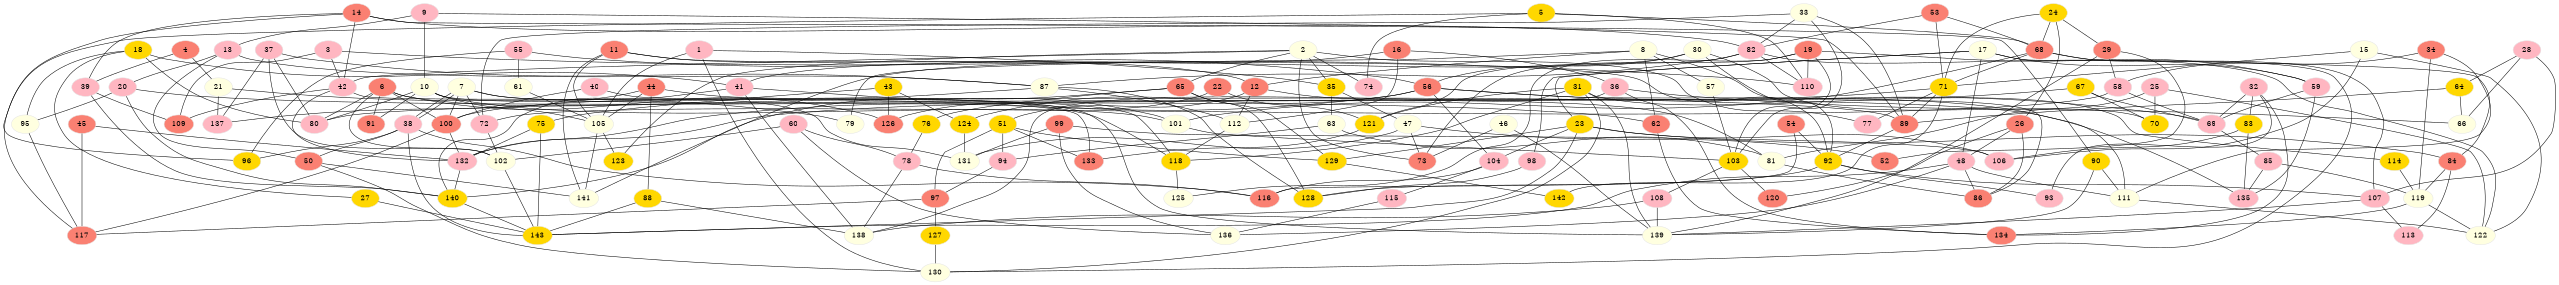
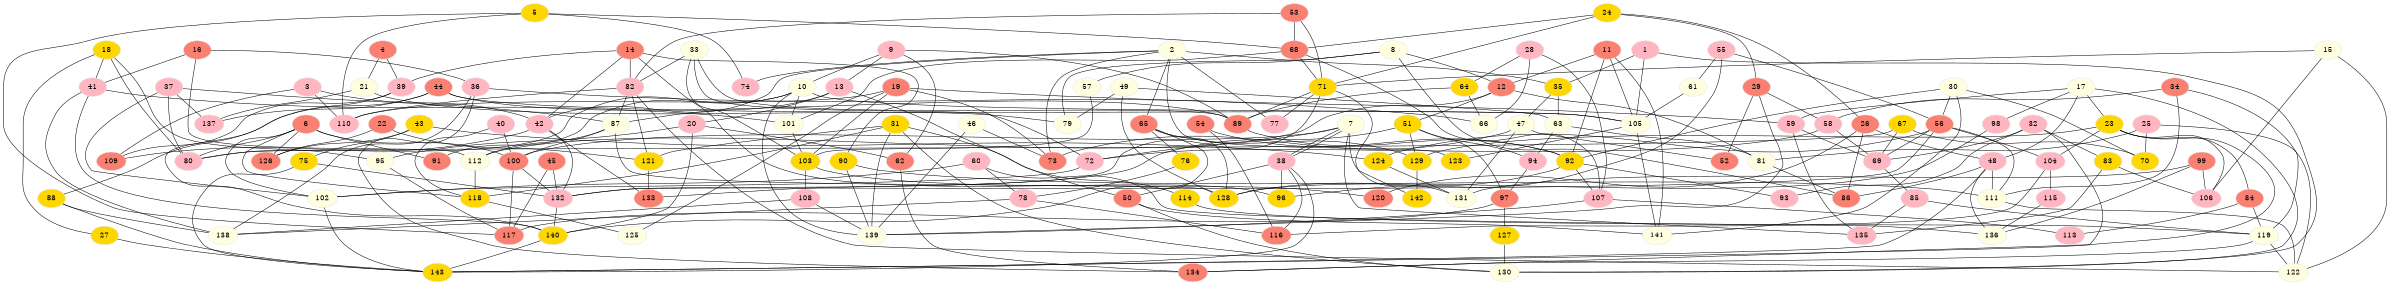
  graph {
    node [color=gray90 fillcolor=lightpink style=filled]
    35 [fillcolor=gold]
    1
    105 [fillcolor=lightyellow]
    130 [fillcolor=lightyellow]
    47 [fillcolor=lightyellow]
    63 [fillcolor=lightyellow]
    123 [fillcolor=gold]
    141 [fillcolor=lightyellow]
    2 [fillcolor=lightyellow]
    42
    65 [fillcolor=salmon]
    73 [fillcolor=salmon]
    74
    77
    109 [fillcolor=salmon]
    132
    133 [fillcolor=salmon]
    140 [fillcolor=gold]
    129 [fillcolor=gold]
    128 [fillcolor=gold]
    76 [fillcolor=gold]
    3
    110
    4 [fillcolor=salmon]
    21 [fillcolor=lightyellow]
    39
    79 [fillcolor=lightyellow]
    137
    5 [fillcolor=gold]
    68 [fillcolor=salmon]
    117 [fillcolor=salmon]
    101 [fillcolor=lightyellow]
    71 [fillcolor=gold]
    84 [fillcolor=salmon]
    107
    6 [fillcolor=salmon]
    80
    91 [fillcolor=salmon]
    100 [fillcolor=salmon]
    102 [fillcolor=lightyellow]
    118 [fillcolor=gold]
    126 [fillcolor=salmon]
    143 [fillcolor=gold]
    125 [fillcolor=lightyellow]
    7 [fillcolor=lightyellow]
    38
    72
    131 [fillcolor=lightyellow]
    135
    50 [fillcolor=salmon]
    96 [fillcolor=gold]
    116 [fillcolor=salmon]
    8 [fillcolor=lightyellow]
    12 [fillcolor=salmon]
    57 [fillcolor=lightyellow]
    86 [fillcolor=salmon]
    51 [fillcolor=gold]
    81 [fillcolor=lightyellow]
    112 [fillcolor=lightyellow]
    103 [fillcolor=gold]
    10 [fillcolor=lightyellow]
    9
    13
    62 [fillcolor=salmon]
    89 [fillcolor=salmon]
    139 [fillcolor=lightyellow]
    20
    87 [fillcolor=lightyellow]
    134 [fillcolor=salmon]
    92 [fillcolor=gold]
    11 [fillcolor=salmon]
    93
    94
    97 [fillcolor=salmon]
    95 [fillcolor=lightyellow]
    14 [fillcolor=salmon]
    82
    90 [fillcolor=gold]
    122 [fillcolor=lightyellow]
    121 [fillcolor=gold]
    111 [fillcolor=lightyellow]
    15 [fillcolor=lightyellow]
    106
    142 [fillcolor=gold]
    16 [fillcolor=salmon]
    36
    41
    66 [fillcolor=lightyellow]
    138 [fillcolor=lightyellow]
    17 [fillcolor=lightyellow]
    23 [fillcolor=gold]
    48
    59
    98
    104
    136 [fillcolor=lightyellow]
    69
    18 [fillcolor=gold]
    27 [fillcolor=gold]
    19 [fillcolor=salmon]
    120 [fillcolor=salmon]
    108
    22 [fillcolor=salmon]
    119 [fillcolor=lightyellow]
    113
    115
    24 [fillcolor=gold]
    26 [fillcolor=salmon]
    29 [fillcolor=salmon]
    52 [fillcolor=salmon]
    58
    25
    70 [fillcolor=gold]
    114 [fillcolor=gold]
    64 [fillcolor=gold]
    28
    30 [fillcolor=lightyellow]
    56 [fillcolor=salmon]
    124 [fillcolor=gold]
    31 [fillcolor=gold]
    32
    83 [fillcolor=gold]
    85
    33 [fillcolor=lightyellow]
    34 [fillcolor=salmon]
    37
    40
    43 [fillcolor=gold]
    75 [fillcolor=gold]
    44 [fillcolor=salmon]
    88 [fillcolor=gold]
    45 [fillcolor=salmon]
    46 [fillcolor=lightyellow]
+   49 [fillcolor=lightyellow]
    127 [fillcolor=gold]
    53 [fillcolor=salmon]
    54 [fillcolor=salmon]
    55
    61 [fillcolor=lightyellow]
    60
    78
    67 [fillcolor=gold]
    99 [fillcolor=salmon]
    35 -- 47
    35 -- 63
    1 -- 35
    1 -- 105
    1 -- 130
    105 -- 123
    105 -- 141
    47 -- 73
    47 -- 131
    47 -- 52
    63 -- 81
    63 -- 94
    2 -- 35
    2 -- 123
    2 -- 42
    2 -- 65
    2 -- 73
    2 -- 74
    2 -- 77
    42 -- 109
    42 -- 132
    42 -- 133
    65 -- 140
    65 -- 129
    65 -- 128
    65 -- 76
    132 -- 140
    140 -- 143
    129 -- 142
    76 -- 78
    3 -- 42
    3 -- 109
    3 -- 110
    4 -- 21
    4 -- 39
    21 -- 79
    21 -- 137
    39 -- 109
    39 -- 140
    5 -- 74
    5 -- 110
    5 -- 68
    5 -- 117
    68 -- 101
    68 -- 71
-   68 -- 84
    68 -- 107
    101 -- 103
    71 -- 77
    71 -- 132
    71 -- 89
    71 -- 142
    84 -- 119
    84 -- 113
    107 -- 139
    107 -- 113
    6 -- 80
    6 -- 91
    6 -- 100
    6 -- 102
    6 -- 118
    6 -- 126
    100 -- 132
    100 -- 117
    102 -- 143
    118 -- 125
    7 -- 100
    7 -- 38
    7 -- 38
    7 -- 72
    7 -- 131
    7 -- 135
    38 -- 143
    38 -- 50
    38 -- 96
    38 -- 116
    72 -- 102
    50 -- 130
    50 -- 141
    8 -- 79
    8 -- 12
    8 -- 57
    8 -- 86
    12 -- 51
    12 -- 81
    12 -- 112
    57 -- 103
    51 -- 133
    51 -- 129
    51 -- 94
    51 -- 97
    81 -- 86
    112 -- 118
    103 -- 120
    103 -- 108
    10 -- 105
    10 -- 101
    10 -- 80
    10 -- 91
    10 -- 139
    9 -- 10
    9 -- 13
-   8 -- 62
+   9 -- 62
    9 -- 89
    13 -- 50
    13 -- 20
    13 -- 87
    62 -- 134
    89 -- 92
    20 -- 140
    20 -- 62
    20 -- 95
    87 -- 128
    87 -- 100
    87 -- 112
    92 -- 128
    92 -- 107
    92 -- 93
    11 -- 105
    11 -- 141
    11 -- 12
    11 -- 92
    94 -- 97
    97 -- 117
    97 -- 127
    95 -- 117
    14 -- 42
    14 -- 39
    14 -- 96
    14 -- 82
    14 -- 90
    82 -- 110
    82 -- 87
    82 -- 122
    82 -- 121
    90 -- 139
    90 -- 111
    121 -- 133
    111 -- 122
    15 -- 71
    15 -- 122
    15 -- 106
    16 -- 112
    16 -- 36
    16 -- 41
    36 -- 134
    36 -- 66
    36 -- 138
    41 -- 140
    41 -- 101
    41 -- 138
    17 -- 130
    17 -- 23
    17 -- 48
    17 -- 59
    17 -- 98
    23 -- 129
    23 -- 84
    23 -- 143
    23 -- 106
    23 -- 104
    48 -- 143
    48 -- 86
    48 -- 111
    48 -- 136
    59 -- 135
    59 -- 69
    98 -- 128
    104 -- 116
    104 -- 115
    69 -- 85
    18 -- 80
    18 -- 95
    18 -- 41
    18 -- 27
    27 -- 143
    19 -- 73
    19 -- 110
    19 -- 125
    19 -- 103
    19 -- 59
    108 -- 139
    108 -- 138
    22 -- 126
    22 -- 121
    119 -- 134
    119 -- 122
    115 -- 136
    24 -- 68
    24 -- 71
    24 -- 26
    24 -- 29
    26 -- 86
    26 -- 48
    26 -- 120
    29 -- 139
    29 -- 52
    29 -- 58
    58 -- 72
    58 -- 69
    25 -- 81
    25 -- 122
    25 -- 70
    114 -- 119
    64 -- 89
    64 -- 66
    28 -- 107
    28 -- 66
    28 -- 64
    30 -- 141
    30 -- 92
    30 -- 70
    30 -- 56
    56 -- 132
    56 -- 111
    56 -- 104
    56 -- 69
    56 -- 124
    124 -- 131
    31 -- 130
    31 -- 118
    31 -- 139
    31 -- 121
    31 -- 114
    32 -- 134
    32 -- 93
    32 -- 69
    32 -- 83
    83 -- 135
    83 -- 106
    85 -- 135
    85 -- 119
    33 -- 72
    33 -- 103
    33 -- 89
    33 -- 82
    34 -- 111
    34 -- 119
    34 -- 58
    37 -- 137
    37 -- 80
    37 -- 102
    37 -- 87
    40 -- 100
    40 -- 118
    43 -- 126
    43 -- 124
    43 -- 75
    75 -- 132
    75 -- 143
    44 -- 105
    44 -- 137
    44 -- 89
    44 -- 88
    88 -- 143
    88 -- 138
    45 -- 132
    45 -- 117
    46 -- 73
    46 -- 139
+   49 -- 63
+   49 -- 128
+   49 -- 79
    127 -- 130
    53 -- 68
    53 -- 71
    53 -- 82
    54 -- 116
    54 -- 92
    55 -- 96
    55 -- 56
    55 -- 61
    61 -- 105
    60 -- 102
    60 -- 136
    60 -- 78
    78 -- 116
    78 -- 138
    67 -- 80
    67 -- 69
    67 -- 70
    99 -- 131
    99 -- 106
    99 -- 136
  }
